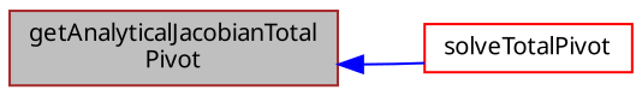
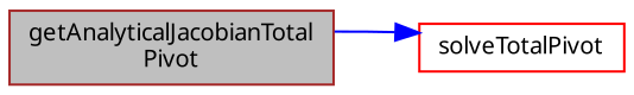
  digraph {
    rankdir=LR
    fontname="Noto Sans"
    node [fontname="Noto Sans" fontsize=10 shape=record style=filled]
    n1 [color=brown fillcolor=grey75 fontcolor=black height=0.2 label="getAnalyticalJacobianTotal\lPivot" width=0.4]
    n2 [color=red fillcolor=white height=0.2 label=solveTotalPivot width=0.4]
-   n1 -> n2 [color=blue dir=back fontname="Noto Sans" fontsize=10 labelfontname=Helvetica labelfontsize=10 style=solid]
+   n2 -> n1 [color=blue dir=back fontname="Noto Sans" fontsize=10 labelfontname=Helvetica labelfontsize=10 style=solid]
  }
